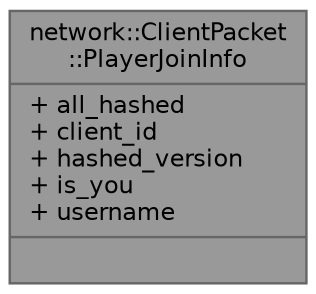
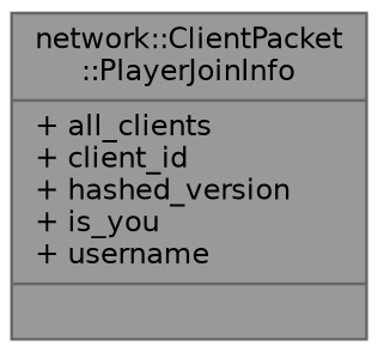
  digraph {
-   n1 [color=gray40 fillcolor=grey60 fontcolor=black fontname=Helvetica fontsize=10 height=0.2 label="{network::ClientPacket\l::PlayerJoinInfo\n|+ all_hashed\l+ client_id\l+ hashed_version\l+ is_you\l+ username\l|}" shape=record style=filled width=0.4]
+   n1 [color=gray40 fillcolor=grey60 fontcolor=black fontname=Helvetica fontsize=10 height=0.2 label="{network::ClientPacket\l::PlayerJoinInfo\n|+ all_clients\l+ client_id\l+ hashed_version\l+ is_you\l+ username\l|}" shape=record style=filled width=0.4]
  }
